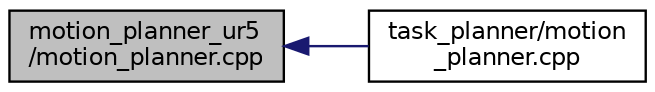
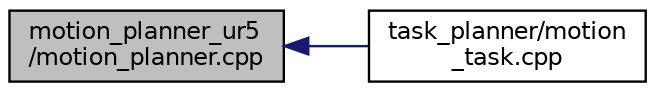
  digraph {
    rankdir=LR
    node [color=black fontname=Helvetica fontsize=10 shape=record style=filled]
    n1 [fillcolor=grey75 fontcolor=black height=0.2 label="motion_planner_ur5\l/motion_planner.cpp" width=0.4]
-   n2 [fillcolor=white height=0.2 label="task_planner/motion\l_planner.cpp" width=0.4]
+   n2 [fillcolor=white height=0.2 label="task_planner/motion\l_task.cpp" width=0.4]
    n1 -> n2 [color=midnightblue dir=back fontname=Helvetica fontsize=10 labelfontname=Helvetica labelfontsize=10 style=solid]
  }
